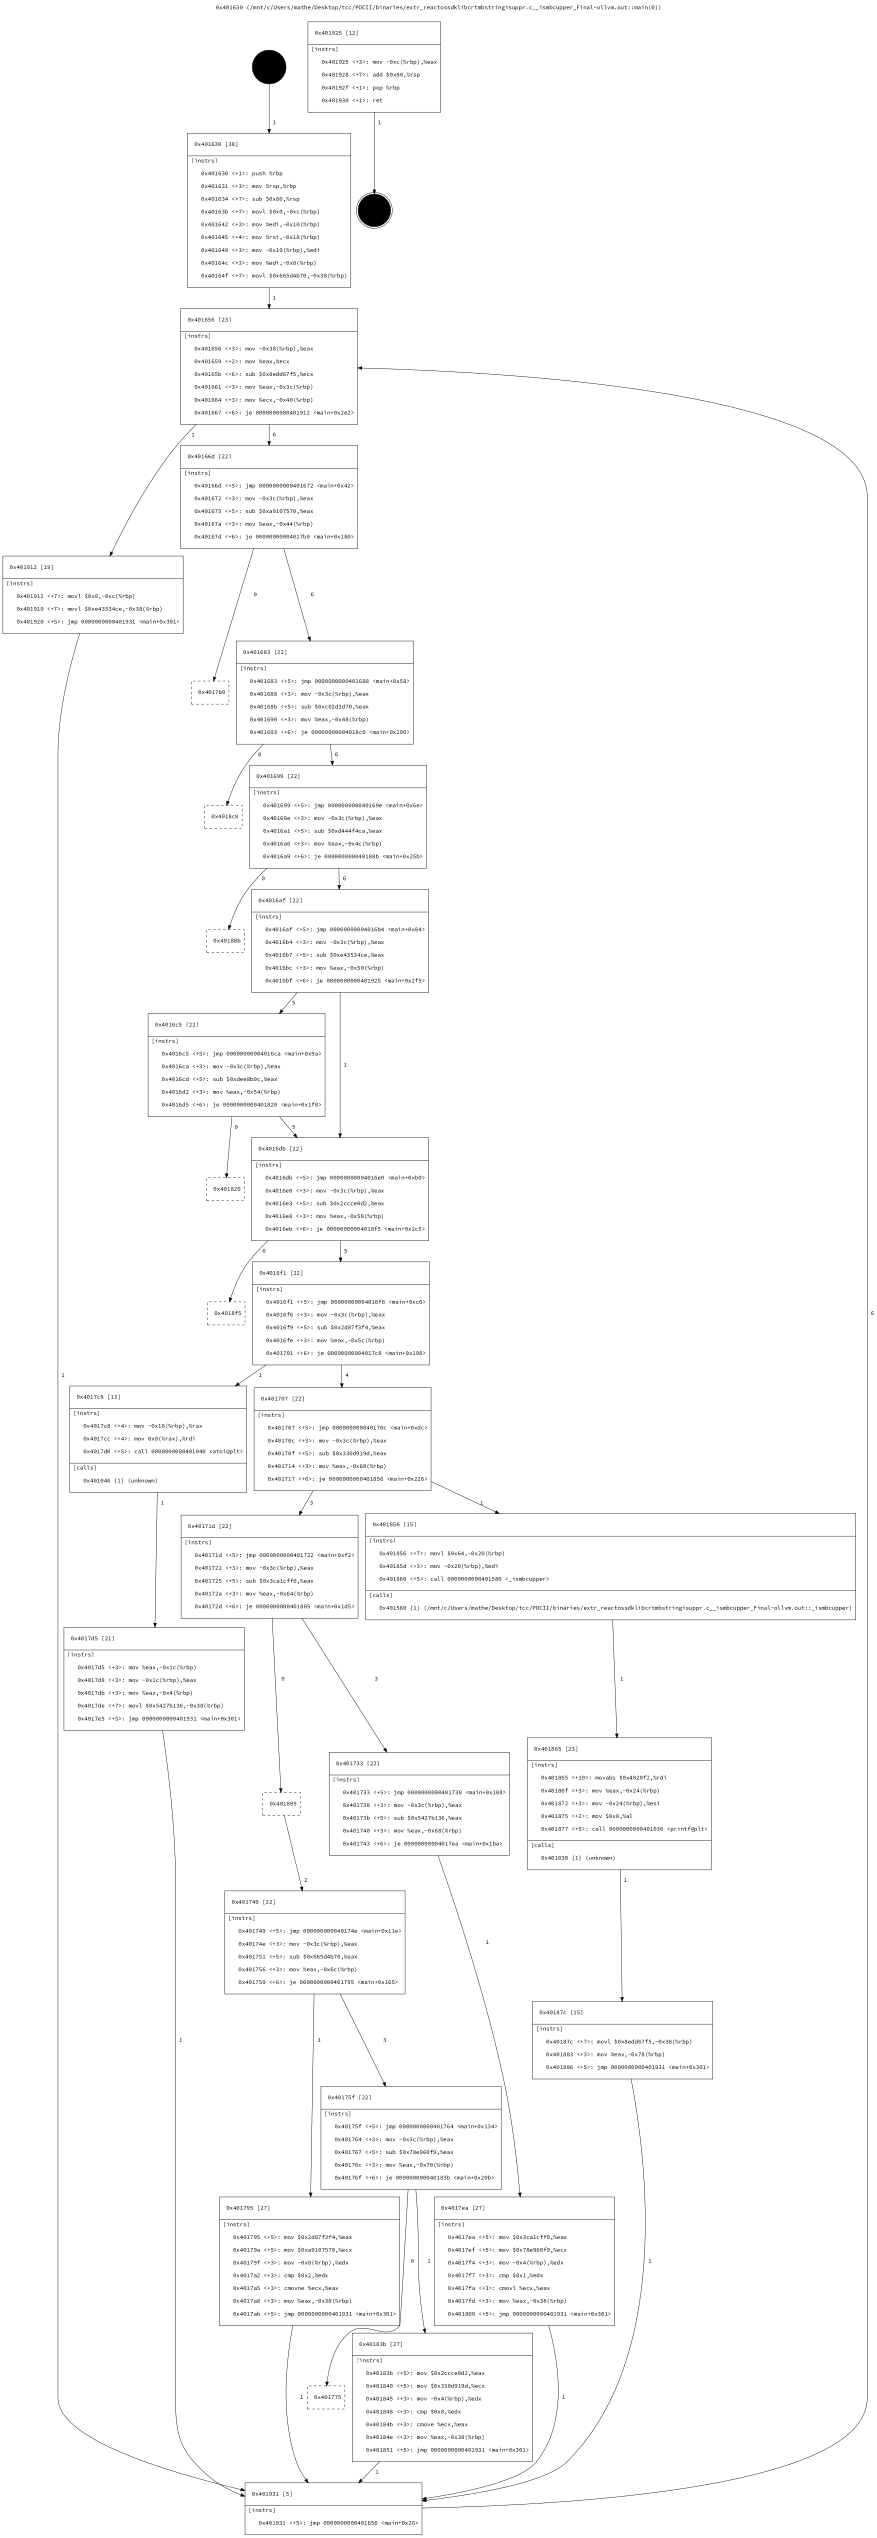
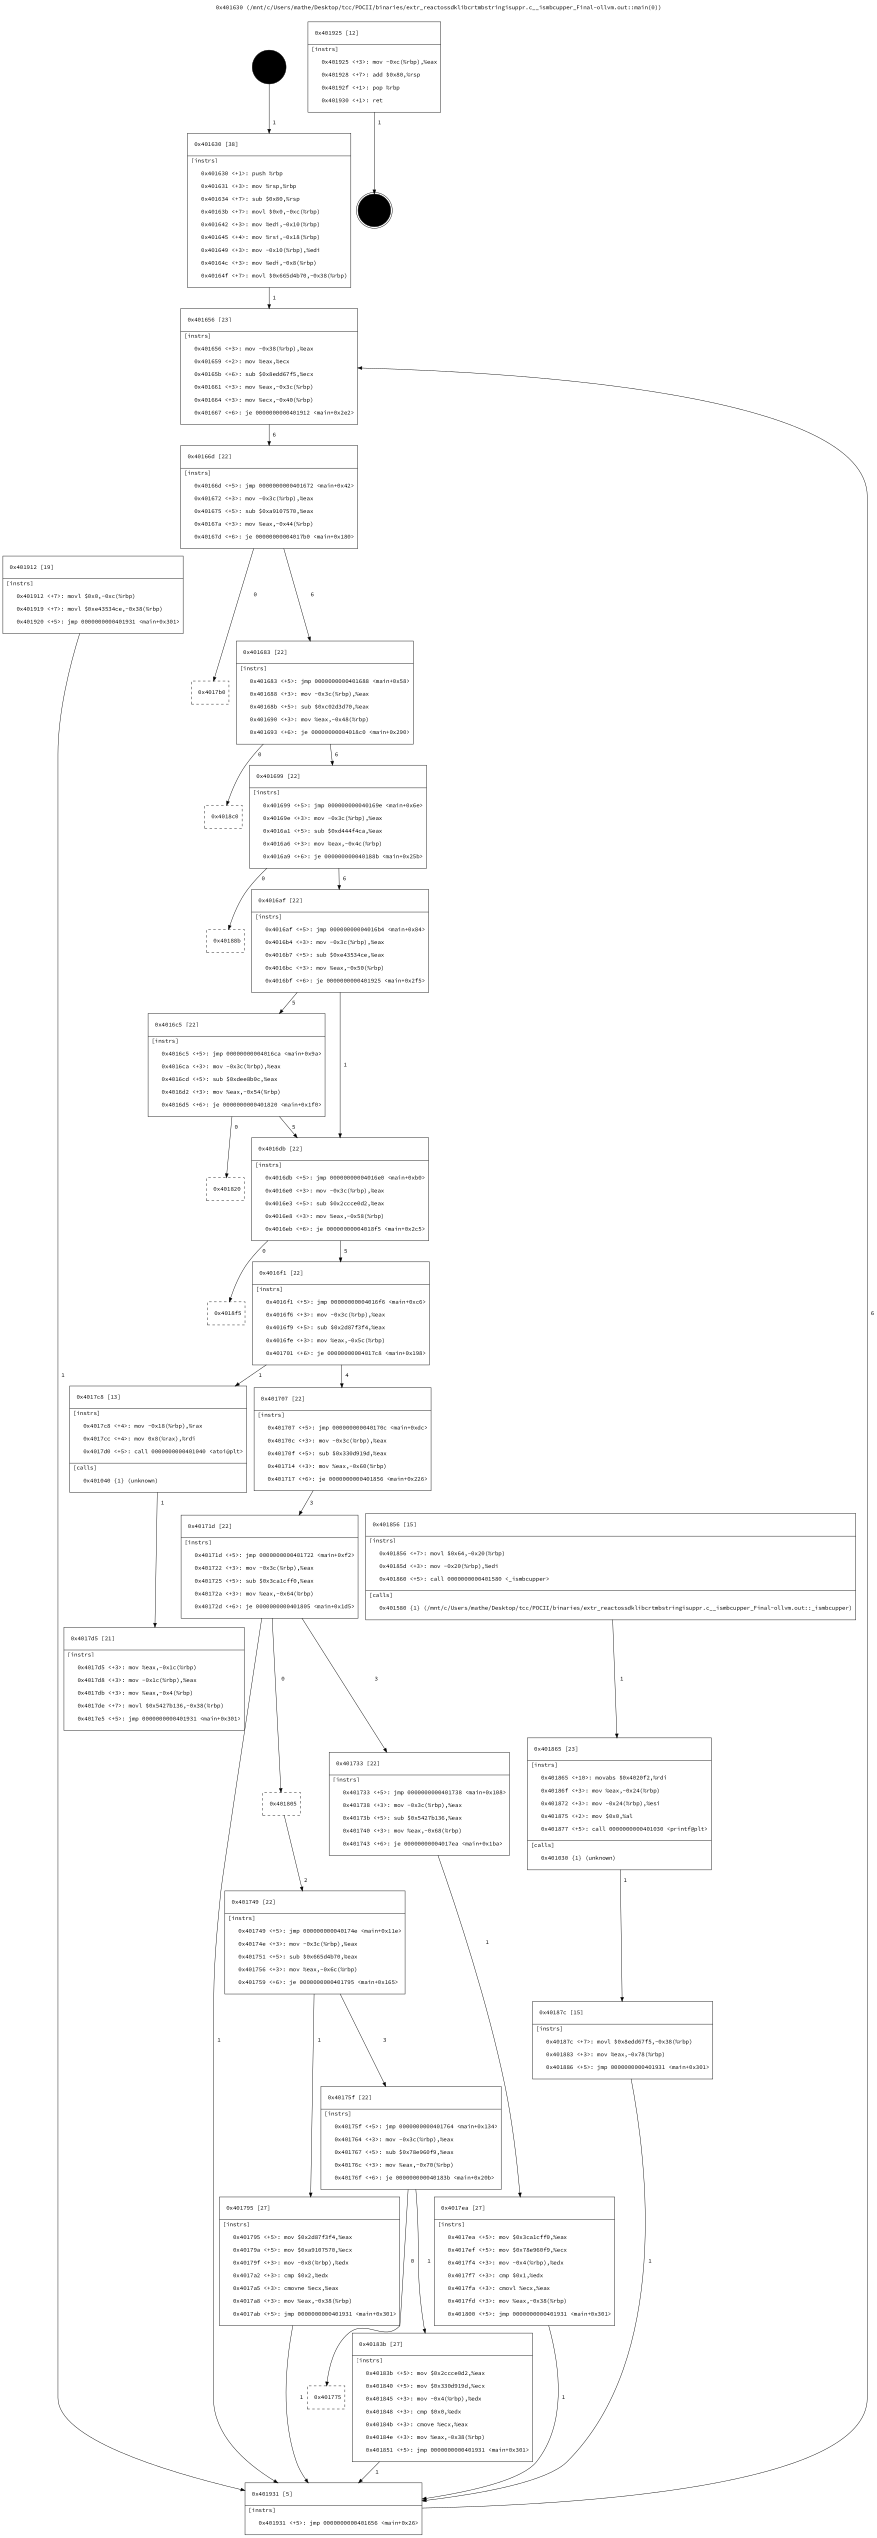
  digraph {
    fontname="Source Code Pro"
    label="0x401630 (/mnt/c/Users/mathe/Desktop/tcc/POCII/binaries/extr_reactossdklibcrtmbstringisuppr.c__ismbcupper_Final-ollvm.out::main(0))"
    labelloc=t
    node [fontname="Source Code Pro" shape=record]
    edge [fontname="Source Code Pro"]
    Entry [fillcolor=black height=0.3 shape=circle style=filled width=0.3]
    n2 [label="{\n     0x401630 [38]\l\n     | [instrs]\l\n     &nbsp;&nbsp;0x401630 \<+1\>: push %rbp\l\n     &nbsp;&nbsp;0x401631 \<+3\>: mov %rsp,%rbp\l\n     &nbsp;&nbsp;0x401634 \<+7\>: sub $0x80,%rsp\l\n     &nbsp;&nbsp;0x40163b \<+7\>: movl $0x0,-0xc(%rbp)\l\n     &nbsp;&nbsp;0x401642 \<+3\>: mov %edi,-0x10(%rbp)\l\n     &nbsp;&nbsp;0x401645 \<+4\>: mov %rsi,-0x18(%rbp)\l\n     &nbsp;&nbsp;0x401649 \<+3\>: mov -0x10(%rbp),%edi\l\n     &nbsp;&nbsp;0x40164c \<+3\>: mov %edi,-0x8(%rbp)\l\n     &nbsp;&nbsp;0x40164f \<+7\>: movl $0x665d4b70,-0x38(%rbp)\l\n  }"]
    n3 [label="{\n     0x401656 [23]\l\n     | [instrs]\l\n     &nbsp;&nbsp;0x401656 \<+3\>: mov -0x38(%rbp),%eax\l\n     &nbsp;&nbsp;0x401659 \<+2\>: mov %eax,%ecx\l\n     &nbsp;&nbsp;0x40165b \<+6\>: sub $0x8edd67f5,%ecx\l\n     &nbsp;&nbsp;0x401661 \<+3\>: mov %eax,-0x3c(%rbp)\l\n     &nbsp;&nbsp;0x401664 \<+3\>: mov %ecx,-0x40(%rbp)\l\n     &nbsp;&nbsp;0x401667 \<+6\>: je 0000000000401912 \<main+0x2e2\>\l\n  }"]
    n4 [label="{\n     0x401912 [19]\l\n     | [instrs]\l\n     &nbsp;&nbsp;0x401912 \<+7\>: movl $0x0,-0xc(%rbp)\l\n     &nbsp;&nbsp;0x401919 \<+7\>: movl $0xe43534ce,-0x38(%rbp)\l\n     &nbsp;&nbsp;0x401920 \<+5\>: jmp 0000000000401931 \<main+0x301\>\l\n  }"]
    n5 [label="{\n     0x40166d [22]\l\n     | [instrs]\l\n     &nbsp;&nbsp;0x40166d \<+5\>: jmp 0000000000401672 \<main+0x42\>\l\n     &nbsp;&nbsp;0x401672 \<+3\>: mov -0x3c(%rbp),%eax\l\n     &nbsp;&nbsp;0x401675 \<+5\>: sub $0xa9107570,%eax\l\n     &nbsp;&nbsp;0x40167a \<+3\>: mov %eax,-0x44(%rbp)\l\n     &nbsp;&nbsp;0x40167d \<+6\>: je 00000000004017b0 \<main+0x180\>\l\n  }"]
    n6 [label="{\n     0x401931 [5]\l\n     | [instrs]\l\n     &nbsp;&nbsp;0x401931 \<+5\>: jmp 0000000000401656 \<main+0x26\>\l\n  }"]
    n7 [label="{\n     0x4017b0\l\n  }" style=dashed]
    n8 [label="{\n     0x401683 [22]\l\n     | [instrs]\l\n     &nbsp;&nbsp;0x401683 \<+5\>: jmp 0000000000401688 \<main+0x58\>\l\n     &nbsp;&nbsp;0x401688 \<+3\>: mov -0x3c(%rbp),%eax\l\n     &nbsp;&nbsp;0x40168b \<+5\>: sub $0xc02d3d70,%eax\l\n     &nbsp;&nbsp;0x401690 \<+3\>: mov %eax,-0x48(%rbp)\l\n     &nbsp;&nbsp;0x401693 \<+6\>: je 00000000004018c0 \<main+0x290\>\l\n  }"]
    n9 [label="{\n     0x4018c0\l\n  }" style=dashed]
    n10 [label="{\n     0x401699 [22]\l\n     | [instrs]\l\n     &nbsp;&nbsp;0x401699 \<+5\>: jmp 000000000040169e \<main+0x6e\>\l\n     &nbsp;&nbsp;0x40169e \<+3\>: mov -0x3c(%rbp),%eax\l\n     &nbsp;&nbsp;0x4016a1 \<+5\>: sub $0xd444f4ca,%eax\l\n     &nbsp;&nbsp;0x4016a6 \<+3\>: mov %eax,-0x4c(%rbp)\l\n     &nbsp;&nbsp;0x4016a9 \<+6\>: je 000000000040188b \<main+0x25b\>\l\n  }"]
    Exit [fillcolor=black height=0.3 peripheries=2 shape=circle style=filled width=0.3]
    n12 [label="{\n     0x40188b\l\n  }" style=dashed]
    n13 [label="{\n     0x4016af [22]\l\n     | [instrs]\l\n     &nbsp;&nbsp;0x4016af \<+5\>: jmp 00000000004016b4 \<main+0x84\>\l\n     &nbsp;&nbsp;0x4016b4 \<+3\>: mov -0x3c(%rbp),%eax\l\n     &nbsp;&nbsp;0x4016b7 \<+5\>: sub $0xe43534ce,%eax\l\n     &nbsp;&nbsp;0x4016bc \<+3\>: mov %eax,-0x50(%rbp)\l\n     &nbsp;&nbsp;0x4016bf \<+6\>: je 0000000000401925 \<main+0x2f5\>\l\n  }"]
    n14 [label="{\n     0x40187c [15]\l\n     | [instrs]\l\n     &nbsp;&nbsp;0x40187c \<+7\>: movl $0x8edd67f5,-0x38(%rbp)\l\n     &nbsp;&nbsp;0x401883 \<+3\>: mov %eax,-0x78(%rbp)\l\n     &nbsp;&nbsp;0x401886 \<+5\>: jmp 0000000000401931 \<main+0x301\>\l\n  }"]
    n15 [label="{\n     0x4016c5 [22]\l\n     | [instrs]\l\n     &nbsp;&nbsp;0x4016c5 \<+5\>: jmp 00000000004016ca \<main+0x9a\>\l\n     &nbsp;&nbsp;0x4016ca \<+3\>: mov -0x3c(%rbp),%eax\l\n     &nbsp;&nbsp;0x4016cd \<+5\>: sub $0xdee8b0c,%eax\l\n     &nbsp;&nbsp;0x4016d2 \<+3\>: mov %eax,-0x54(%rbp)\l\n     &nbsp;&nbsp;0x4016d5 \<+6\>: je 0000000000401820 \<main+0x1f0\>\l\n  }"]
    n16 [label="{\n     0x4016db [22]\l\n     | [instrs]\l\n     &nbsp;&nbsp;0x4016db \<+5\>: jmp 00000000004016e0 \<main+0xb0\>\l\n     &nbsp;&nbsp;0x4016e0 \<+3\>: mov -0x3c(%rbp),%eax\l\n     &nbsp;&nbsp;0x4016e3 \<+5\>: sub $0x2ccce0d2,%eax\l\n     &nbsp;&nbsp;0x4016e8 \<+3\>: mov %eax,-0x58(%rbp)\l\n     &nbsp;&nbsp;0x4016eb \<+6\>: je 00000000004018f5 \<main+0x2c5\>\l\n  }"]
    n17 [label="{\n     0x401865 [23]\l\n     | [instrs]\l\n     &nbsp;&nbsp;0x401865 \<+10\>: movabs $0x4020f2,%rdi\l\n     &nbsp;&nbsp;0x40186f \<+3\>: mov %eax,-0x24(%rbp)\l\n     &nbsp;&nbsp;0x401872 \<+3\>: mov -0x24(%rbp),%esi\l\n     &nbsp;&nbsp;0x401875 \<+2\>: mov $0x0,%al\l\n     &nbsp;&nbsp;0x401877 \<+5\>: call 0000000000401030 \<printf@plt\>\l\n     | [calls]\l\n     &nbsp;&nbsp;0x401030 \{1\} (unknown)\l\n  }"]
    n18 [label="{\n     0x401925 [12]\l\n     | [instrs]\l\n     &nbsp;&nbsp;0x401925 \<+3\>: mov -0xc(%rbp),%eax\l\n     &nbsp;&nbsp;0x401928 \<+7\>: add $0x80,%rsp\l\n     &nbsp;&nbsp;0x40192f \<+1\>: pop %rbp\l\n     &nbsp;&nbsp;0x401930 \<+1\>: ret\l\n  }"]
    n19 [label="{\n     0x401820\l\n  }" style=dashed]
    n20 [label="{\n     0x401775\l\n  }" style=dashed]
    n21 [label="{\n     0x4018f5\l\n  }" style=dashed]
    n22 [label="{\n     0x4016f1 [22]\l\n     | [instrs]\l\n     &nbsp;&nbsp;0x4016f1 \<+5\>: jmp 00000000004016f6 \<main+0xc6\>\l\n     &nbsp;&nbsp;0x4016f6 \<+3\>: mov -0x3c(%rbp),%eax\l\n     &nbsp;&nbsp;0x4016f9 \<+5\>: sub $0x2d87f3f4,%eax\l\n     &nbsp;&nbsp;0x4016fe \<+3\>: mov %eax,-0x5c(%rbp)\l\n     &nbsp;&nbsp;0x401701 \<+6\>: je 00000000004017c8 \<main+0x198\>\l\n  }"]
    n23 [label="{\n     0x40183b [27]\l\n     | [instrs]\l\n     &nbsp;&nbsp;0x40183b \<+5\>: mov $0x2ccce0d2,%eax\l\n     &nbsp;&nbsp;0x401840 \<+5\>: mov $0x330d919d,%ecx\l\n     &nbsp;&nbsp;0x401845 \<+3\>: mov -0x4(%rbp),%edx\l\n     &nbsp;&nbsp;0x401848 \<+3\>: cmp $0x0,%edx\l\n     &nbsp;&nbsp;0x40184b \<+3\>: cmove %ecx,%eax\l\n     &nbsp;&nbsp;0x40184e \<+3\>: mov %eax,-0x38(%rbp)\l\n     &nbsp;&nbsp;0x401851 \<+5\>: jmp 0000000000401931 \<main+0x301\>\l\n  }"]
    n24 [label="{\n     0x4017c8 [13]\l\n     | [instrs]\l\n     &nbsp;&nbsp;0x4017c8 \<+4\>: mov -0x18(%rbp),%rax\l\n     &nbsp;&nbsp;0x4017cc \<+4\>: mov 0x8(%rax),%rdi\l\n     &nbsp;&nbsp;0x4017d0 \<+5\>: call 0000000000401040 \<atoi@plt\>\l\n     | [calls]\l\n     &nbsp;&nbsp;0x401040 \{1\} (unknown)\l\n  }"]
    n25 [label="{\n     0x401707 [22]\l\n     | [instrs]\l\n     &nbsp;&nbsp;0x401707 \<+5\>: jmp 000000000040170c \<main+0xdc\>\l\n     &nbsp;&nbsp;0x40170c \<+3\>: mov -0x3c(%rbp),%eax\l\n     &nbsp;&nbsp;0x40170f \<+5\>: sub $0x330d919d,%eax\l\n     &nbsp;&nbsp;0x401714 \<+3\>: mov %eax,-0x60(%rbp)\l\n     &nbsp;&nbsp;0x401717 \<+6\>: je 0000000000401856 \<main+0x226\>\l\n  }"]
    n26 [label="{\n     0x4017d5 [21]\l\n     | [instrs]\l\n     &nbsp;&nbsp;0x4017d5 \<+3\>: mov %eax,-0x1c(%rbp)\l\n     &nbsp;&nbsp;0x4017d8 \<+3\>: mov -0x1c(%rbp),%eax\l\n     &nbsp;&nbsp;0x4017db \<+3\>: mov %eax,-0x4(%rbp)\l\n     &nbsp;&nbsp;0x4017de \<+7\>: movl $0x5427b136,-0x38(%rbp)\l\n     &nbsp;&nbsp;0x4017e5 \<+5\>: jmp 0000000000401931 \<main+0x301\>\l\n  }"]
    n27 [label="{\n     0x401856 [15]\l\n     | [instrs]\l\n     &nbsp;&nbsp;0x401856 \<+7\>: movl $0x64,-0x20(%rbp)\l\n     &nbsp;&nbsp;0x40185d \<+3\>: mov -0x20(%rbp),%edi\l\n     &nbsp;&nbsp;0x401860 \<+5\>: call 0000000000401580 \<_ismbcupper\>\l\n     | [calls]\l\n     &nbsp;&nbsp;0x401580 \{1\} (/mnt/c/Users/mathe/Desktop/tcc/POCII/binaries/extr_reactossdklibcrtmbstringisuppr.c__ismbcupper_Final-ollvm.out::_ismbcupper)\l\n  }"]
    n28 [label="{\n     0x40171d [22]\l\n     | [instrs]\l\n     &nbsp;&nbsp;0x40171d \<+5\>: jmp 0000000000401722 \<main+0xf2\>\l\n     &nbsp;&nbsp;0x401722 \<+3\>: mov -0x3c(%rbp),%eax\l\n     &nbsp;&nbsp;0x401725 \<+5\>: sub $0x3ca1cff0,%eax\l\n     &nbsp;&nbsp;0x40172a \<+3\>: mov %eax,-0x64(%rbp)\l\n     &nbsp;&nbsp;0x40172d \<+6\>: je 0000000000401805 \<main+0x1d5\>\l\n  }"]
    n29 [label="{\n     0x401805\l\n  }" style=dashed]
    n30 [label="{\n     0x401733 [22]\l\n     | [instrs]\l\n     &nbsp;&nbsp;0x401733 \<+5\>: jmp 0000000000401738 \<main+0x108\>\l\n     &nbsp;&nbsp;0x401738 \<+3\>: mov -0x3c(%rbp),%eax\l\n     &nbsp;&nbsp;0x40173b \<+5\>: sub $0x5427b136,%eax\l\n     &nbsp;&nbsp;0x401740 \<+3\>: mov %eax,-0x68(%rbp)\l\n     &nbsp;&nbsp;0x401743 \<+6\>: je 00000000004017ea \<main+0x1ba\>\l\n  }"]
    n31 [label="{\n     0x401749 [22]\l\n     | [instrs]\l\n     &nbsp;&nbsp;0x401749 \<+5\>: jmp 000000000040174e \<main+0x11e\>\l\n     &nbsp;&nbsp;0x40174e \<+3\>: mov -0x3c(%rbp),%eax\l\n     &nbsp;&nbsp;0x401751 \<+5\>: sub $0x665d4b70,%eax\l\n     &nbsp;&nbsp;0x401756 \<+3\>: mov %eax,-0x6c(%rbp)\l\n     &nbsp;&nbsp;0x401759 \<+6\>: je 0000000000401795 \<main+0x165\>\l\n  }"]
    n32 [label="{\n     0x4017ea [27]\l\n     | [instrs]\l\n     &nbsp;&nbsp;0x4017ea \<+5\>: mov $0x3ca1cff0,%eax\l\n     &nbsp;&nbsp;0x4017ef \<+5\>: mov $0x78e960f9,%ecx\l\n     &nbsp;&nbsp;0x4017f4 \<+3\>: mov -0x4(%rbp),%edx\l\n     &nbsp;&nbsp;0x4017f7 \<+3\>: cmp $0x1,%edx\l\n     &nbsp;&nbsp;0x4017fa \<+3\>: cmovl %ecx,%eax\l\n     &nbsp;&nbsp;0x4017fd \<+3\>: mov %eax,-0x38(%rbp)\l\n     &nbsp;&nbsp;0x401800 \<+5\>: jmp 0000000000401931 \<main+0x301\>\l\n  }"]
    n33 [label="{\n     0x40175f [22]\l\n     | [instrs]\l\n     &nbsp;&nbsp;0x40175f \<+5\>: jmp 0000000000401764 \<main+0x134\>\l\n     &nbsp;&nbsp;0x401764 \<+3\>: mov -0x3c(%rbp),%eax\l\n     &nbsp;&nbsp;0x401767 \<+5\>: sub $0x78e960f9,%eax\l\n     &nbsp;&nbsp;0x40176c \<+3\>: mov %eax,-0x70(%rbp)\l\n     &nbsp;&nbsp;0x40176f \<+6\>: je 000000000040183b \<main+0x20b\>\l\n  }"]
    n34 [label="{\n     0x401795 [27]\l\n     | [instrs]\l\n     &nbsp;&nbsp;0x401795 \<+5\>: mov $0x2d87f3f4,%eax\l\n     &nbsp;&nbsp;0x40179a \<+5\>: mov $0xa9107570,%ecx\l\n     &nbsp;&nbsp;0x40179f \<+3\>: mov -0x8(%rbp),%edx\l\n     &nbsp;&nbsp;0x4017a2 \<+3\>: cmp $0x2,%edx\l\n     &nbsp;&nbsp;0x4017a5 \<+3\>: cmovne %ecx,%eax\l\n     &nbsp;&nbsp;0x4017a8 \<+3\>: mov %eax,-0x38(%rbp)\l\n     &nbsp;&nbsp;0x4017ab \<+5\>: jmp 0000000000401931 \<main+0x301\>\l\n  }"]
    Entry -> n2 [label=" 1"]
    n2 -> n3 [label=" 1"]
-   n3 -> n4 [label=" 1"]
    n3 -> n5 [label=" 6"]
    n4 -> n6 [label=" 1"]
    n5 -> n7 [label=" 0"]
    n5 -> n8 [label=" 6"]
    n6 -> n3 [label=" 6"]
    n8 -> n9 [label=" 0"]
    n8 -> n10 [label=" 6"]
    n10 -> n12 [label=" 0"]
    n10 -> n13 [label=" 6"]
    n13 -> n15 [label=" 5"]
    n13 -> n16 [label=" 1"]
    n14 -> n6 [label=" 1"]
    n15 -> n16 [label=" 5"]
    n15 -> n19 [label=" 0"]
    n16 -> n21 [label=" 0"]
    n16 -> n22 [label=" 5"]
    n17 -> n14 [label=" 1"]
    n18 -> Exit [label=" 1"]
    n22 -> n24 [label=" 1"]
    n22 -> n25 [label=" 4"]
    n23 -> n6 [label=" 1"]
    n24 -> n26 [label=" 1"]
-   n25 -> n27 [label=" 1"]
    n25 -> n28 [label=" 3"]
-   n26 -> n6 [label=" 1"]
+   n28 -> n6 [label=" 1"]
    n27 -> n17 [label=" 1"]
    n28 -> n29 [label=" 0"]
    n28 -> n30 [label=" 3"]
    n29 -> n31 [label=" 2"]
    n30 -> n32 [label=" 1"]
    n31 -> n33 [label=" 3"]
    n31 -> n34 [label=" 1"]
    n32 -> n6 [label=" 1"]
    n33 -> n20 [label=" 0"]
    n33 -> n23 [label=" 1"]
    n34 -> n6 [label=" 1"]
  }
